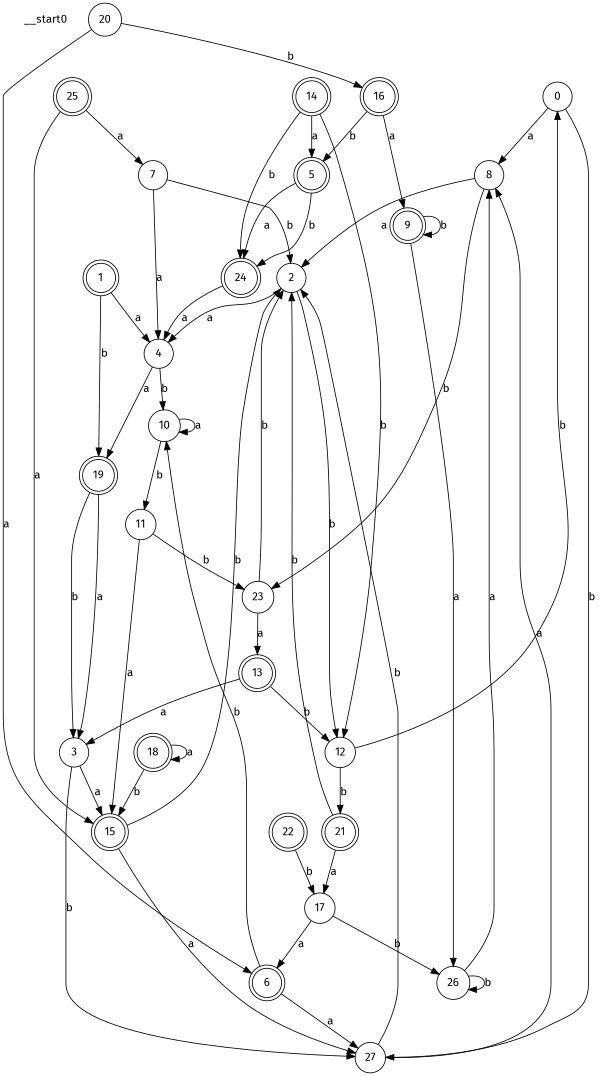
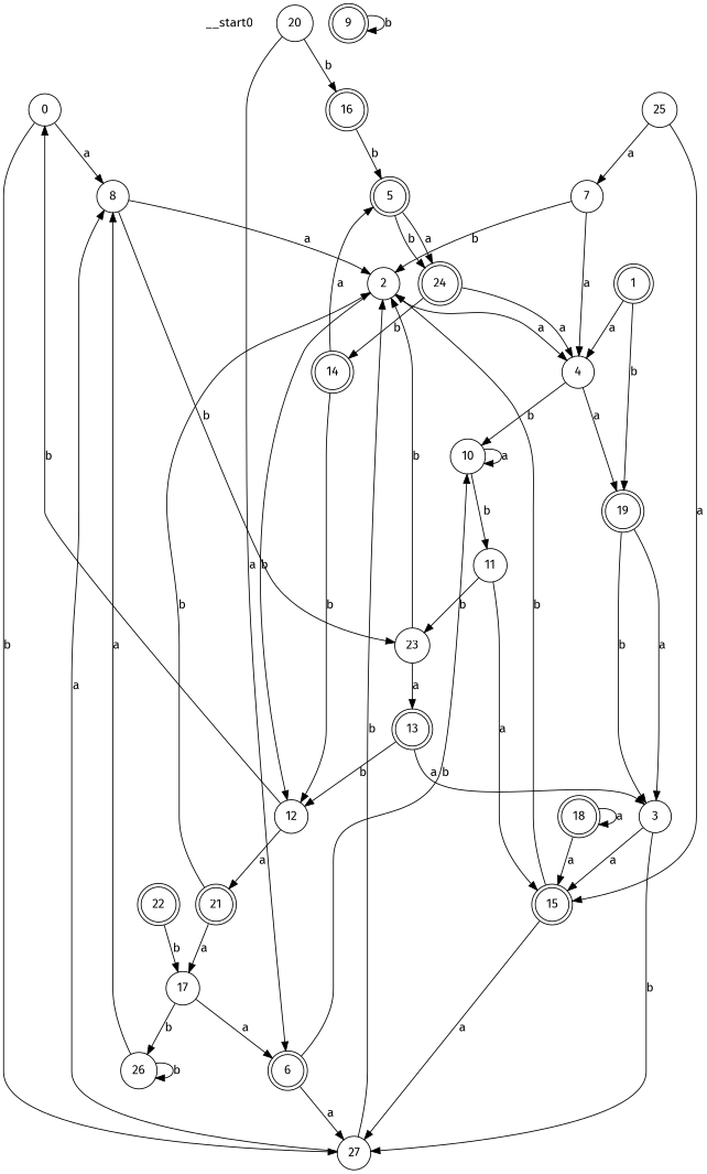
  digraph {
    fontname="Fira Sans"
    rankdir=TB
    node [fontname="Fira Sans" shape=circle color=black fillcolor=white style=filled]
    edge [fontname="Fira Sans"]
    __start0 [shape=none color="" fillcolor="" style=""]
    n2 [label=0]
    n3 [label=8]
    n4 [label=27]
    n5 [label=2]
    n6 [label=23]
    n7 [label=1 shape=doublecircle style="rounded,filled"]
    n8 [label=4]
    n9 [label=19 shape=doublecircle style="rounded,filled"]
    n10 [label=10]
    n11 [label=3]
    n12 [label=12]
    n13 [label=21 shape=doublecircle style="rounded,filled"]
    n14 [label=15 shape=doublecircle style="rounded,filled"]
    n15 [label=11]
    n16 [label=5 shape=doublecircle style="rounded,filled"]
    n17 [label=24 shape=doublecircle style="rounded,filled"]
    n18 [label=14 shape=doublecircle style="rounded,filled"]
    n19 [label=6 shape=doublecircle style="rounded,filled"]
    n20 [label=7]
    n21 [label=13 shape=doublecircle style="rounded,filled"]
    n22 [label=9 shape=doublecircle style="rounded,filled"]
    n23 [label=26]
    n24 [label=17]
    n25 [label=16 shape=doublecircle style="rounded,filled"]
    n26 [label=18 shape=doublecircle style="rounded,filled"]
    n27 [label=20]
    n28 [label=22 shape=doublecircle style="rounded,filled"]
-   n29 [label=25 shape=doublecircle style="rounded,filled"]
+   n29 [label=25 style="rounded,filled"]
    n2 -> n3 [label=a]
    n2 -> n4 [label=b]
    n3 -> n5 [label=a]
    n3 -> n6 [label=b]
    n4 -> n3 [label=a]
    n4 -> n5 [label=b]
    n5 -> n8 [label=a]
    n5 -> n12 [label=b]
    n6 -> n5 [label=b]
    n6 -> n21 [label=a]
    n7 -> n8 [label=a]
    n7 -> n9 [label=b]
    n8 -> n9 [label=a]
    n8 -> n10 [label=b]
    n9 -> n11 [label=a]
    n9 -> n11 [label=b]
    n10 -> n10 [label=a]
    n10 -> n15 [label=b]
    n11 -> n4 [label=b]
    n11 -> n14 [label=a]
    n12 -> n2 [label=b]
-   n12 -> n13 [label=b]
+   n12 -> n13 [label=a]
    n13 -> n5 [label=b]
    n13 -> n24 [label=a]
    n14 -> n4 [label=a]
    n14 -> n5 [label=b]
    n15 -> n6 [label=b]
    n15 -> n14 [label=a]
    n16 -> n17 [label=a]
    n16 -> n17 [label=b]
    n17 -> n8 [label=a]
-   n18 -> n17 [label=b]
+   n17 -> n18 [label=b]
    n18 -> n12 [label=b]
    n18 -> n16 [label=a]
    n19 -> n4 [label=a]
    n19 -> n10 [label=b]
    n20 -> n5 [label=b]
    n20 -> n8 [label=a]
    n21 -> n11 [label=a]
    n21 -> n12 [label=b]
    n22 -> n22 [label=b]
-   n22 -> n23 [label=a]
    n23 -> n3 [label=a]
    n23 -> n23 [label=b]
    n24 -> n19 [label=a]
    n24 -> n23 [label=b]
    n25 -> n16 [label=b]
-   n25 -> n22 [label=a]
-   n26 -> n14 [label=b]
+   n26 -> n14 [label=a]
    n26 -> n26 [label=a]
    n27 -> n19 [label=a]
    n27 -> n25 [label=b]
    n28 -> n24 [label=b]
    n29 -> n14 [label=a]
    n29 -> n20 [label=a]
  }
